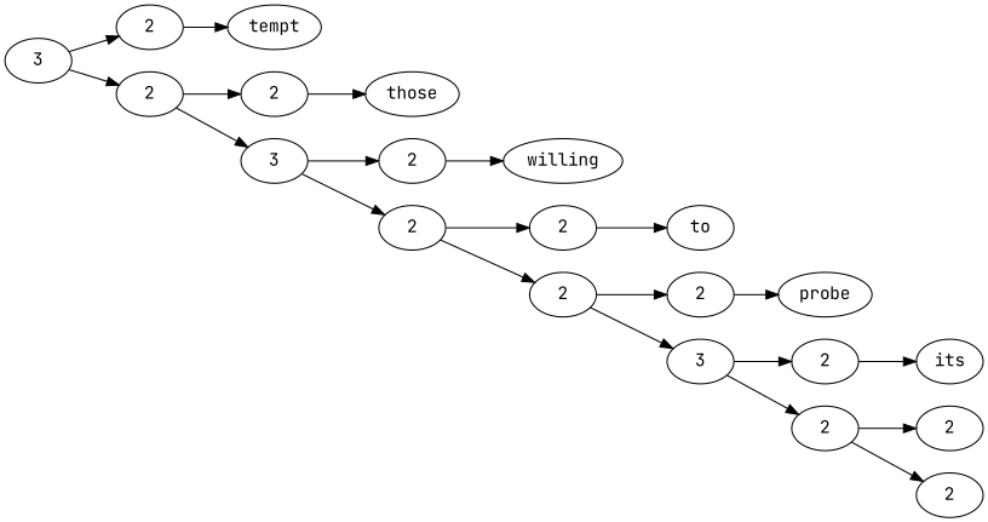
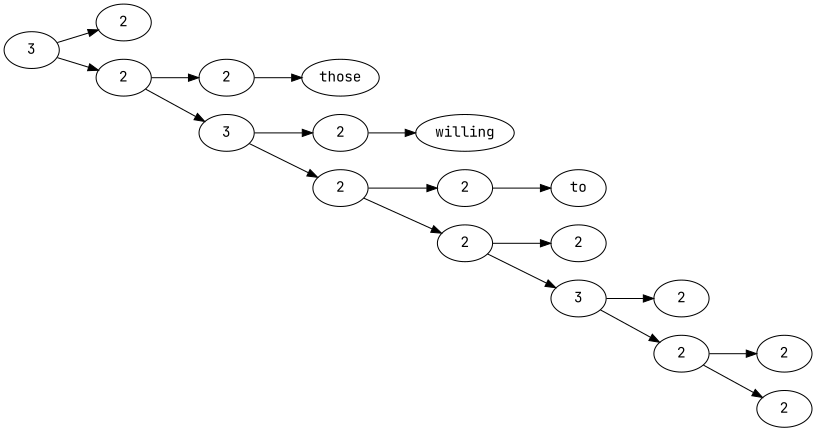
  digraph {
    fontname="JetBrains Mono"
    rankdir=LR
    node [fontname="JetBrains Mono"]
    edge [fontname="JetBrains Mono"]
    n1 [label=3]
    n2 [label=2]
    n3 [label=2]
-   n4 [label=tempt]
    n5 [label=2]
    n6 [label=3]
    n7 [label=those]
    n8 [label=2]
    n9 [label=2]
    n10 [label=willing]
    n11 [label=2]
    n12 [label=2]
    n13 [label=to]
    n14 [label=2]
    n15 [label=3]
-   n16 [label=probe]
    n17 [label=2]
    n18 [label=2]
-   n19 [label=its]
    n20 [label=2]
    n21 [label=2]
    n1 -> n2
    n1 -> n3
-   n2 -> n4
    n3 -> n5
    n3 -> n6
    n5 -> n7
    n6 -> n8
    n6 -> n9
    n8 -> n10
    n9 -> n11
    n9 -> n12
    n11 -> n13
    n12 -> n14
    n12 -> n15
-   n14 -> n16
    n15 -> n17
    n15 -> n18
-   n17 -> n19
    n18 -> n20
    n18 -> n21
  }
